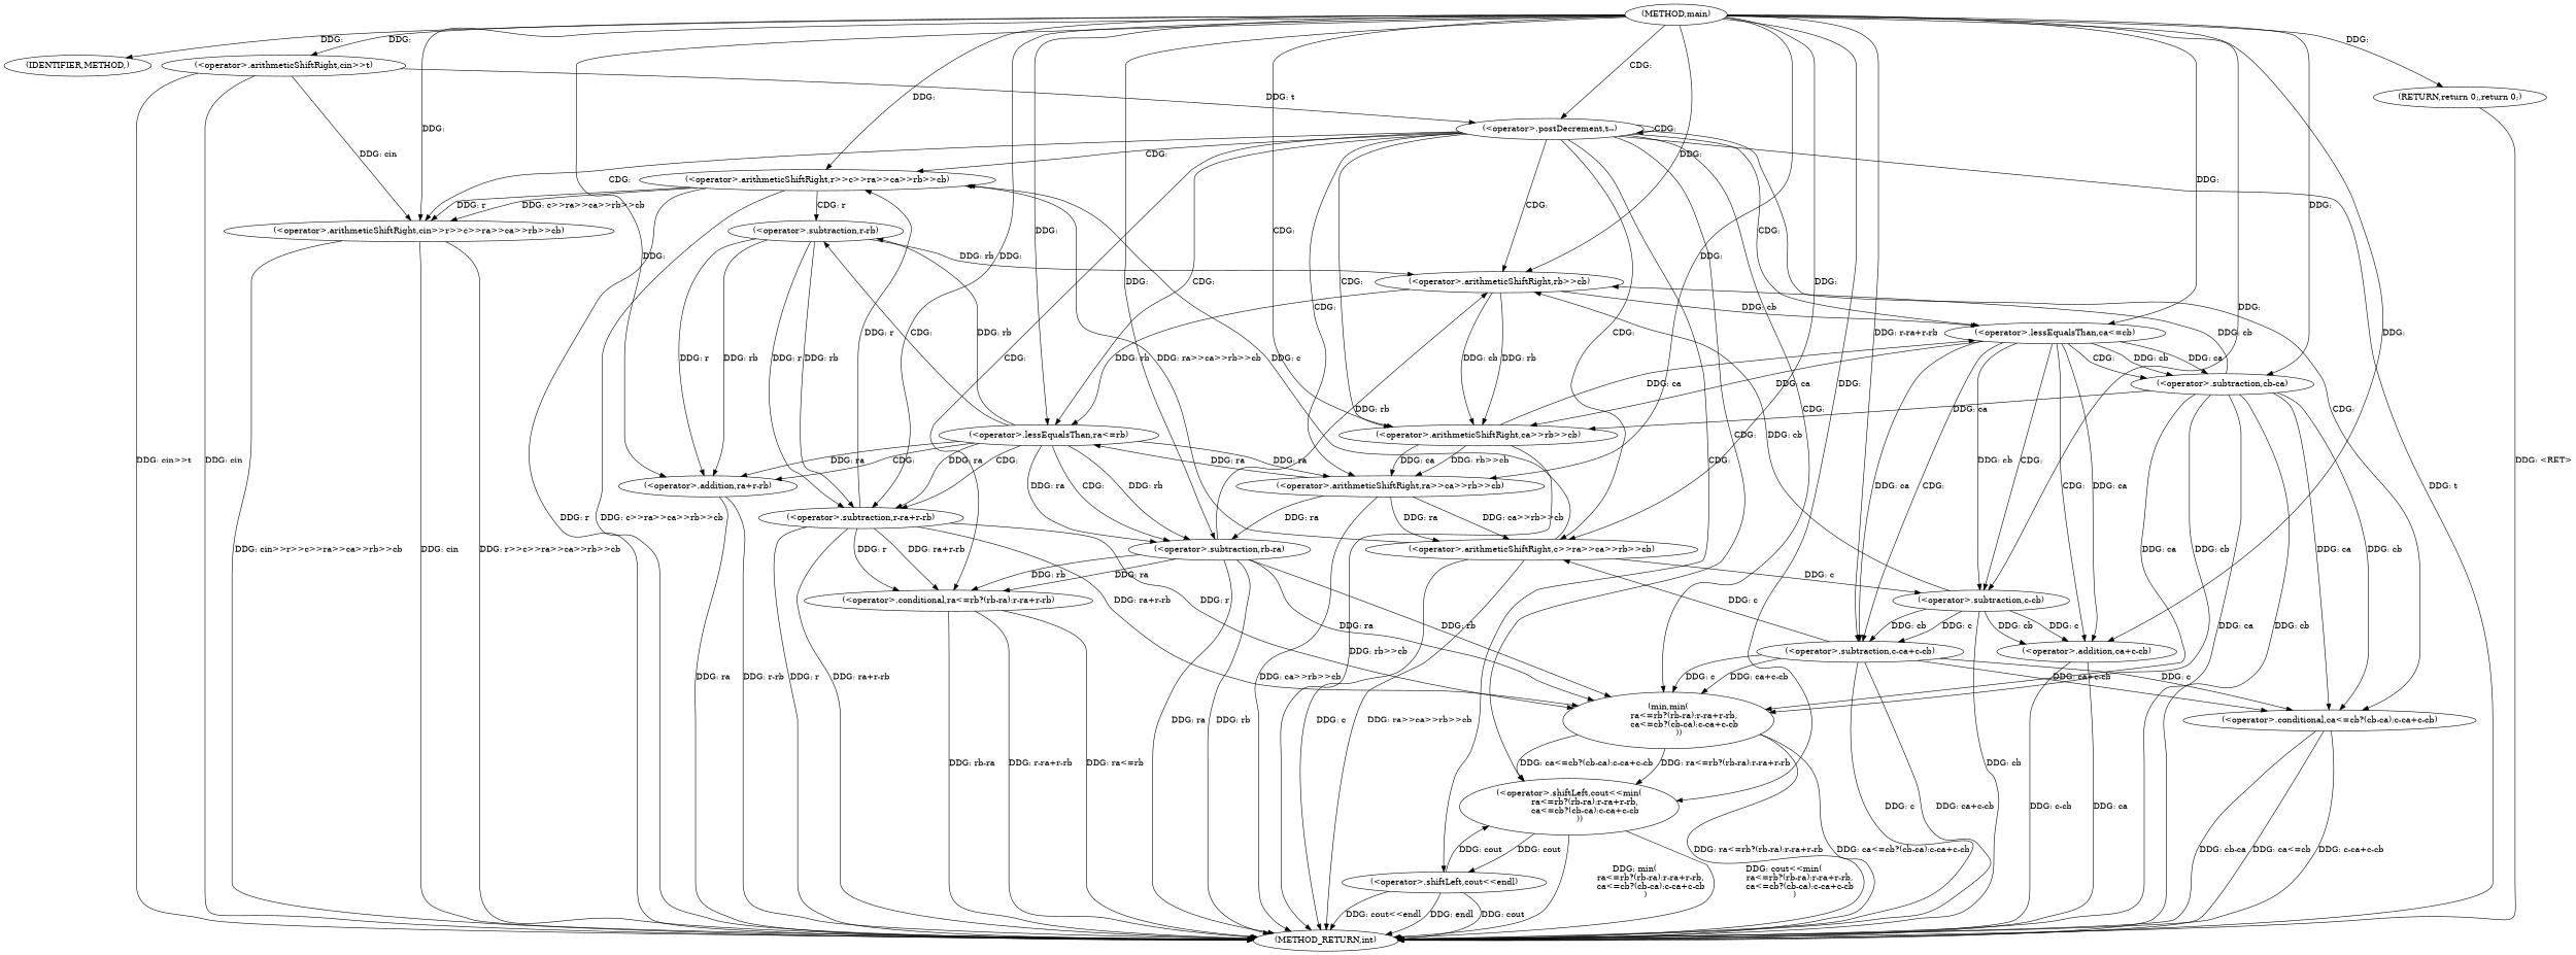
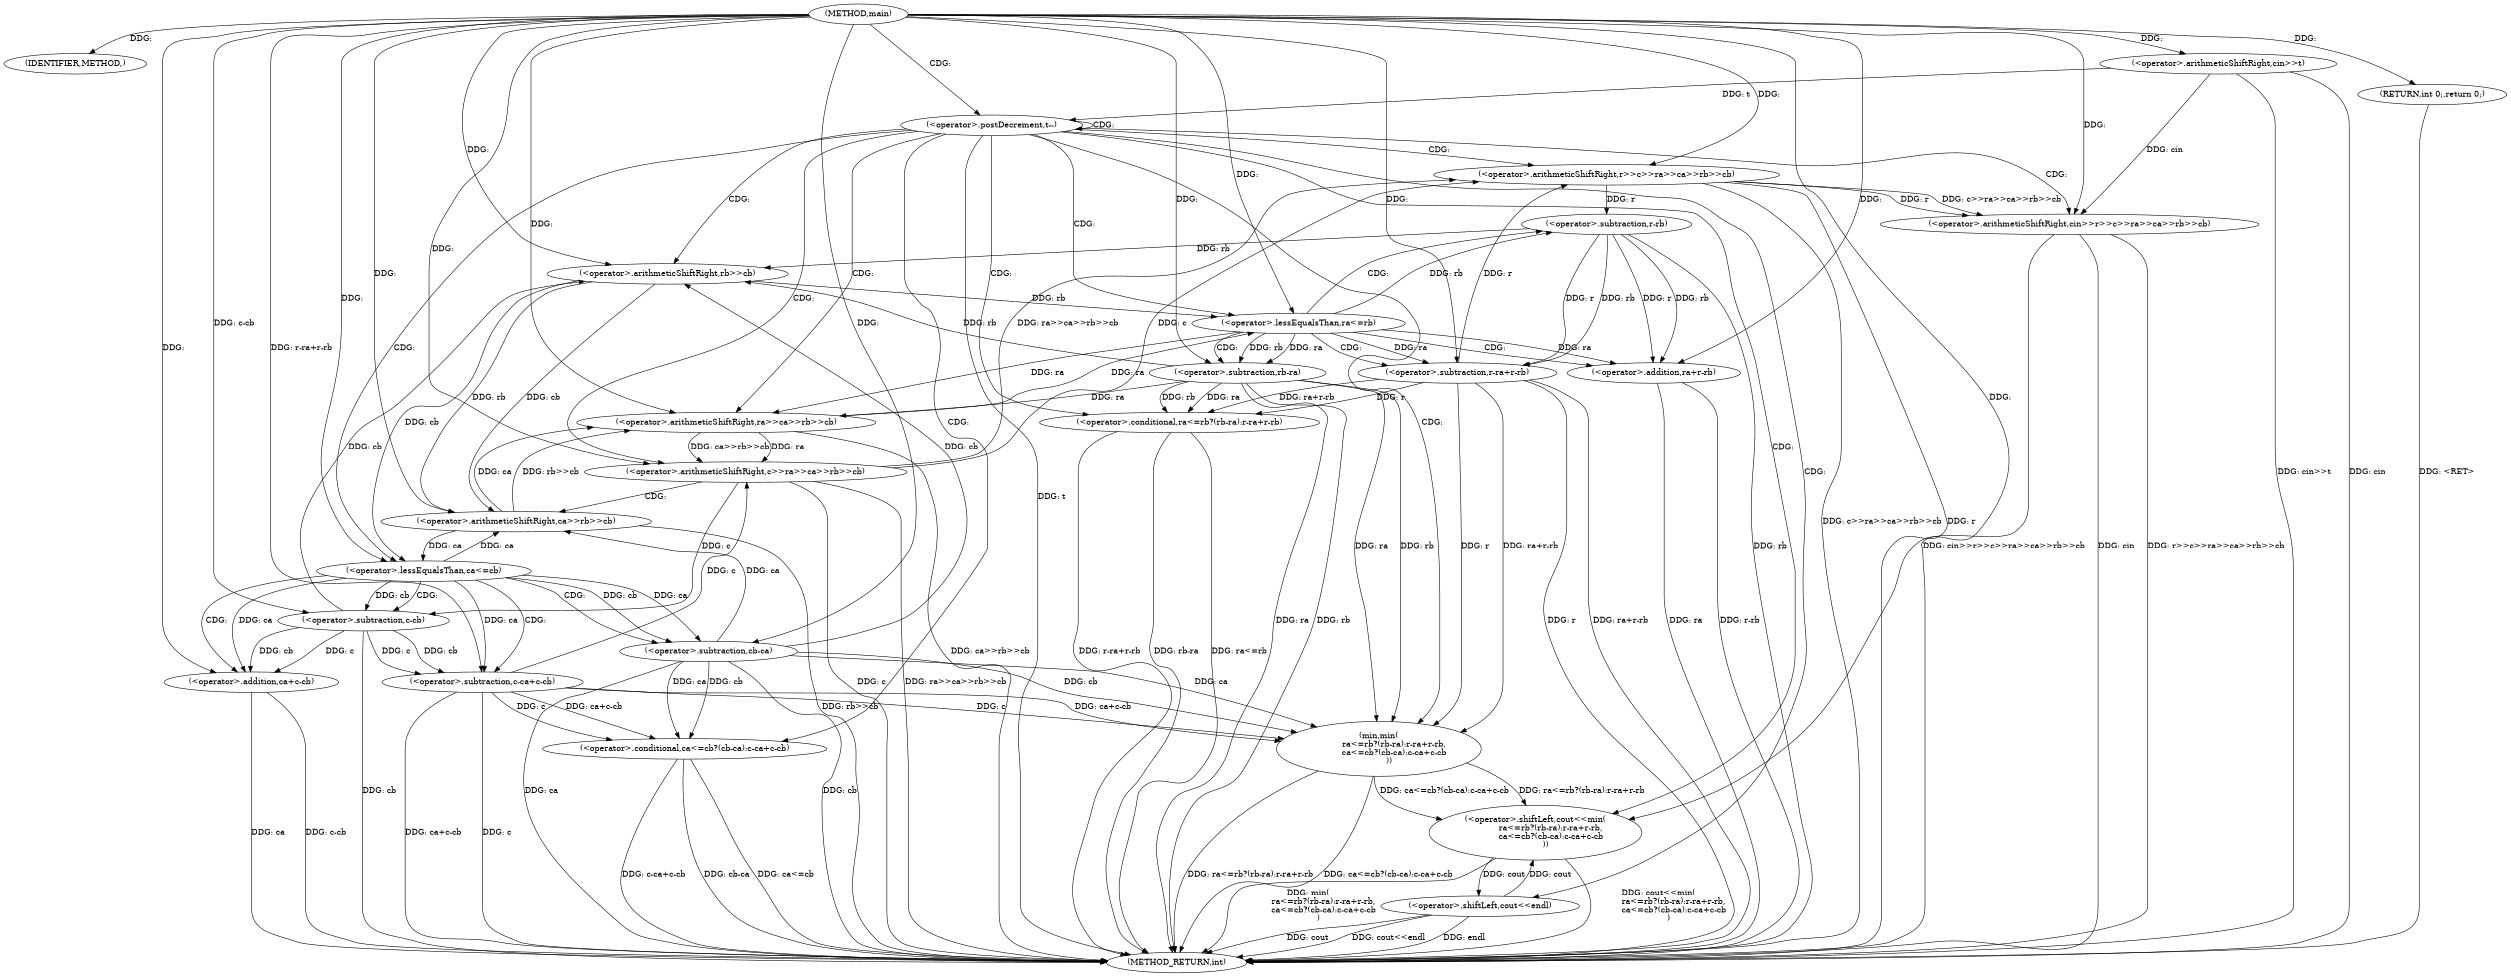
  digraph {
    n1 [label="(METHOD,main)"]
    n2 [label="(IDENTIFIER,METHOD,)"]
    n3 [label="(<operator>.arithmeticShiftRight,cin>>t)"]
-   n4 [label="(RETURN,return 0;,return 0;)"]
+   n4 [label="(RETURN,int 0;,return 0;)"]
    n5 [label="(<operator>.postDecrement,t--)"]
    n6 [label="(<operator>.arithmeticShiftRight,cin>>r>>c>>ra>>ca>>rb>>cb)"]
    n7 [label="(<operator>.shiftLeft,cout<<min(\n            ra<=rb?(rb-ra):r-ra+r-rb,\n            ca<=cb?(cb-ca):c-ca+c-cb\n        ))"]
    n8 [label="(<operator>.arithmeticShiftRight,r>>c>>ra>>ca>>rb>>cb)"]
    n9 [label="(<operator>.arithmeticShiftRight,c>>ra>>ca>>rb>>cb)"]
    n10 [label="(<operator>.arithmeticShiftRight,ra>>ca>>rb>>cb)"]
    n11 [label="(<operator>.lessEqualsThan,ra<=rb)"]
    n12 [label="(<operator>.subtraction,rb-ra)"]
    n13 [label="(<operator>.subtraction,r-ra+r-rb)"]
    n14 [label="(<operator>.lessEqualsThan,ca<=cb)"]
    n15 [label="(<operator>.subtraction,cb-ca)"]
    n16 [label="(<operator>.subtraction,c-ca+c-cb)"]
    n17 [label="(<operator>.arithmeticShiftRight,ca>>rb>>cb)"]
    n18 [label="(<operator>.addition,ra+r-rb)"]
    n19 [label="(<operator>.addition,ca+c-cb)"]
    n20 [label="(<operator>.arithmeticShiftRight,rb>>cb)"]
    n21 [label="(<operator>.subtraction,c-cb)"]
    n22 [label="(METHOD_RETURN,int)"]
    n23 [label="(<operator>.shiftLeft,cout<<endl)"]
    n24 [label="(min,min(\n            ra<=rb?(rb-ra):r-ra+r-rb,\n            ca<=cb?(cb-ca):c-ca+c-cb\n        ))"]
    n25 [label="(<operator>.conditional,ra<=rb?(rb-ra):r-ra+r-rb)"]
    n26 [label="(<operator>.conditional,ca<=cb?(cb-ca):c-ca+c-cb)"]
    n27 [label="(<operator>.subtraction,r-rb)"]
    n1 -> n2 [label="DDG: "]
    n1 -> n3 [label="DDG: "]
    n1 -> n4 [label="DDG: "]
    n1 -> n5 [label="CDG: "]
    n1 -> n6 [label="DDG: "]
    n1 -> n7 [label="DDG: "]
    n1 -> n8 [label="DDG: "]
    n1 -> n9 [label="DDG: "]
    n1 -> n10 [label="DDG: "]
    n1 -> n11 [label="DDG: "]
    n1 -> n12 [label="DDG: "]
    n1 -> n13 [label="DDG: "]
    n1 -> n14 [label="DDG: "]
    n1 -> n15 [label="DDG: "]
    n1 -> n16 [label="DDG: r-ra+r-rb"]
-   n1 -> n17 [label="CDG: "]
+   n1 -> n17 [label="DDG: "]
    n1 -> n18 [label="DDG: "]
    n1 -> n19 [label="DDG: "]
    n1 -> n20 [label="DDG: "]
-   n1 -> n21 [label="DDG: "]
+   n1 -> n21 [label="DDG: c-cb"]
    n3 -> n5 [label="DDG: t"]
    n3 -> n6 [label="DDG: cin"]
    n3 -> n22 [label="DDG: cin"]
    n3 -> n22 [label="DDG: cin>>t"]
    n4 -> n22 [label="DDG: <RET>"]
    n5 -> n5 [label="CDG: "]
    n5 -> n6 [label="CDG: "]
    n5 -> n7 [label="CDG: "]
    n5 -> n8 [label="CDG: "]
    n5 -> n9 [label="CDG: "]
    n5 -> n10 [label="CDG: "]
    n5 -> n11 [label="CDG: "]
    n5 -> n14 [label="CDG: "]
-   n5 -> n17 [label="CDG: "]
+   n9 -> n17 [label="CDG: "]
    n5 -> n20 [label="CDG: "]
    n5 -> n22 [label="DDG: t"]
    n5 -> n23 [label="CDG: "]
    n5 -> n24 [label="CDG: "]
    n5 -> n25 [label="CDG: "]
    n5 -> n26 [label="CDG: "]
    n6 -> n22 [label="DDG: cin"]
    n6 -> n22 [label="DDG: r>>c>>ra>>ca>>rb>>cb"]
    n6 -> n22 [label="DDG: cin>>r>>c>>ra>>ca>>rb>>cb"]
    n7 -> n22 [label="DDG: min(\n            ra<=rb?(rb-ra):r-ra+r-rb,\n            ca<=cb?(cb-ca):c-ca+c-cb\n        )"]
    n7 -> n22 [label="DDG: cout<<min(\n            ra<=rb?(rb-ra):r-ra+r-rb,\n            ca<=cb?(cb-ca):c-ca+c-cb\n        )"]
    n7 -> n23 [label="DDG: cout"]
    n8 -> n6 [label="DDG: r"]
    n8 -> n6 [label="DDG: c>>ra>>ca>>rb>>cb"]
    n8 -> n22 [label="DDG: r"]
    n8 -> n22 [label="DDG: c>>ra>>ca>>rb>>cb"]
-   n8 -> n27 [label="CDG: r"]
+   n8 -> n27 [label="DDG: r"]
    n9 -> n8 [label="DDG: ra>>ca>>rb>>cb"]
    n9 -> n8 [label="DDG: c"]
    n9 -> n21 [label="DDG: c"]
    n9 -> n22 [label="DDG: c"]
    n9 -> n22 [label="DDG: ra>>ca>>rb>>cb"]
    n10 -> n9 [label="DDG: ca>>rb>>cb"]
    n10 -> n9 [label="DDG: ra"]
    n10 -> n11 [label="DDG: ra"]
    n10 -> n22 [label="DDG: ca>>rb>>cb"]
    n11 -> n10 [label="DDG: ra"]
    n11 -> n12 [label="DDG: rb"]
    n11 -> n12 [label="DDG: ra"]
    n11 -> n12 [label="CDG: "]
    n11 -> n13 [label="DDG: ra"]
    n11 -> n13 [label="CDG: "]
    n11 -> n18 [label="DDG: ra"]
    n11 -> n18 [label="CDG: "]
    n11 -> n27 [label="DDG: rb"]
    n11 -> n27 [label="CDG: "]
-   n10 -> n12 [label="DDG: ra"]
+   n12 -> n10 [label="DDG: ra"]
    n12 -> n20 [label="DDG: rb"]
    n12 -> n22 [label="DDG: rb"]
    n12 -> n22 [label="DDG: ra"]
    n12 -> n24 [label="DDG: ra"]
    n12 -> n24 [label="DDG: rb"]
    n12 -> n25 [label="DDG: ra"]
    n12 -> n25 [label="DDG: rb"]
    n13 -> n8 [label="DDG: r"]
    n13 -> n22 [label="DDG: r"]
    n13 -> n22 [label="DDG: ra+r-rb"]
    n13 -> n24 [label="DDG: r"]
    n13 -> n24 [label="DDG: ra+r-rb"]
    n13 -> n25 [label="DDG: r"]
    n13 -> n25 [label="DDG: ra+r-rb"]
    n14 -> n15 [label="DDG: cb"]
    n14 -> n15 [label="DDG: ca"]
    n14 -> n15 [label="CDG: "]
    n14 -> n16 [label="DDG: ca"]
    n14 -> n16 [label="CDG: "]
    n14 -> n17 [label="DDG: ca"]
    n14 -> n19 [label="DDG: ca"]
    n14 -> n19 [label="CDG: "]
    n14 -> n21 [label="DDG: cb"]
    n14 -> n21 [label="CDG: "]
    n15 -> n17 [label="DDG: ca"]
    n15 -> n20 [label="DDG: cb"]
    n15 -> n22 [label="DDG: cb"]
    n15 -> n22 [label="DDG: ca"]
    n15 -> n24 [label="DDG: ca"]
    n15 -> n24 [label="DDG: cb"]
    n15 -> n26 [label="DDG: ca"]
    n15 -> n26 [label="DDG: cb"]
    n16 -> n9 [label="DDG: c"]
    n16 -> n22 [label="DDG: c"]
    n16 -> n22 [label="DDG: ca+c-cb"]
    n16 -> n24 [label="DDG: ca+c-cb"]
    n16 -> n24 [label="DDG: c"]
    n16 -> n26 [label="DDG: ca+c-cb"]
    n16 -> n26 [label="DDG: c"]
    n17 -> n10 [label="DDG: rb>>cb"]
    n17 -> n10 [label="DDG: ca"]
    n17 -> n14 [label="DDG: ca"]
    n17 -> n22 [label="DDG: rb>>cb"]
    n18 -> n22 [label="DDG: ra"]
    n18 -> n22 [label="DDG: r-rb"]
    n19 -> n22 [label="DDG: ca"]
    n19 -> n22 [label="DDG: c-cb"]
    n20 -> n11 [label="DDG: rb"]
    n20 -> n14 [label="DDG: cb"]
    n20 -> n17 [label="DDG: rb"]
    n20 -> n17 [label="DDG: cb"]
    n21 -> n16 [label="DDG: c"]
    n21 -> n16 [label="DDG: cb"]
    n21 -> n19 [label="DDG: c"]
    n21 -> n19 [label="DDG: cb"]
    n21 -> n20 [label="DDG: cb"]
    n21 -> n22 [label="DDG: cb"]
    n23 -> n7 [label="DDG: cout"]
    n23 -> n22 [label="DDG: cout"]
    n23 -> n22 [label="DDG: cout<<endl"]
    n23 -> n22 [label="DDG: endl"]
    n24 -> n7 [label="DDG: ra<=rb?(rb-ra):r-ra+r-rb"]
    n24 -> n7 [label="DDG: ca<=cb?(cb-ca):c-ca+c-cb"]
    n24 -> n22 [label="DDG: ra<=rb?(rb-ra):r-ra+r-rb"]
    n24 -> n22 [label="DDG: ca<=cb?(cb-ca):c-ca+c-cb"]
    n25 -> n22 [label="DDG: ra<=rb"]
    n25 -> n22 [label="DDG: r-ra+r-rb"]
    n25 -> n22 [label="DDG: rb-ra"]
    n26 -> n22 [label="DDG: ca<=cb"]
    n26 -> n22 [label="DDG: c-ca+c-cb"]
    n26 -> n22 [label="DDG: cb-ca"]
    n27 -> n13 [label="DDG: r"]
    n27 -> n13 [label="DDG: rb"]
    n27 -> n18 [label="DDG: r"]
    n27 -> n18 [label="DDG: rb"]
    n27 -> n20 [label="DDG: rb"]
+   n27 -> n22 [label="DDG: rb"]
  }
